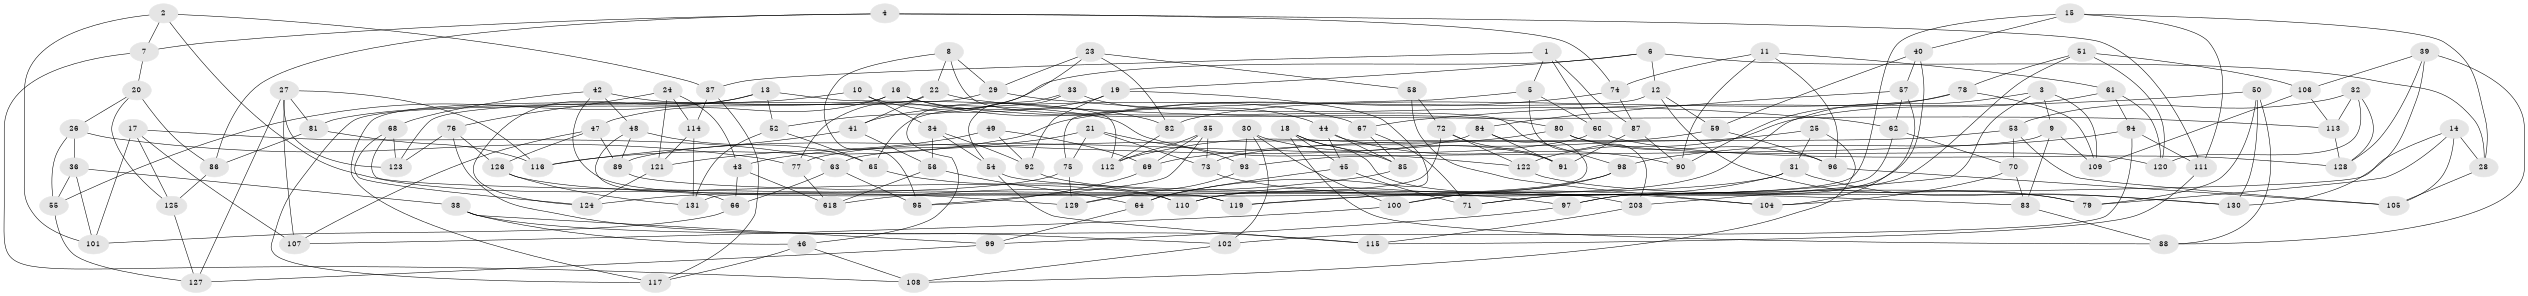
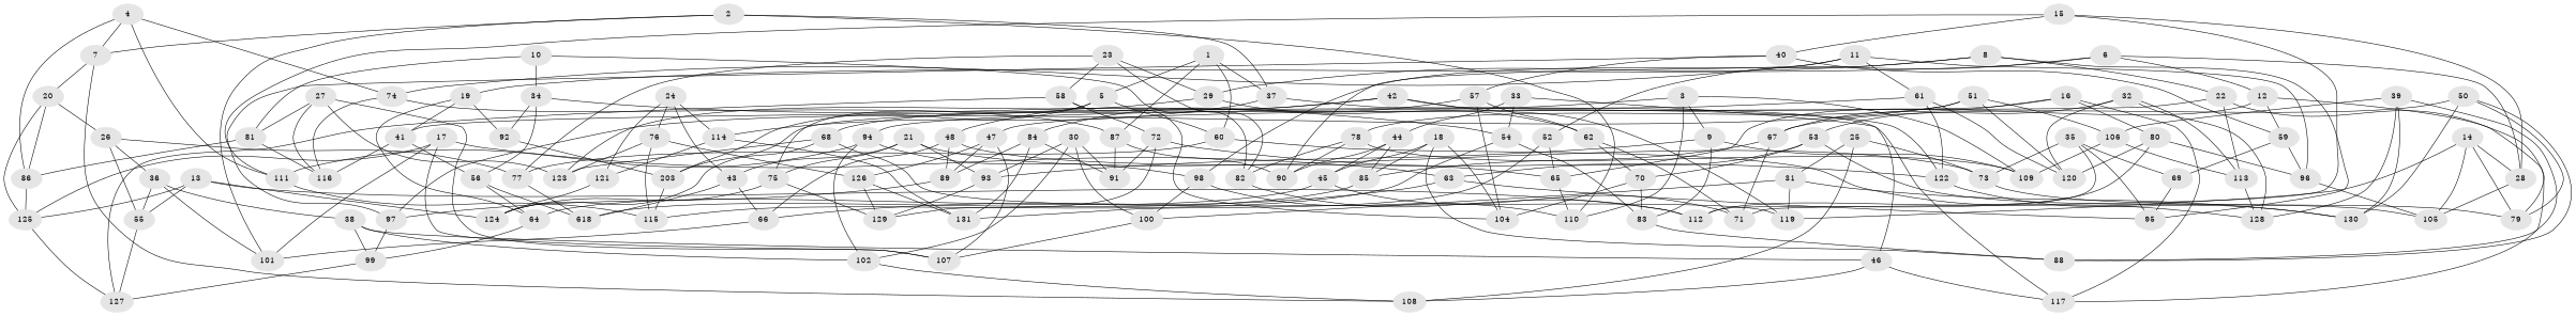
  graph {
    node [color=gray90 style=filled]
    1
    5
    37
    60
    87
    n6 [label=203]
    75
    117
    114
    77
    128
    90
    91
    2
    7
    101
    110
    20
    108
    3
    9
    109
    83
    93
    115
    4
    74
    86
    111
    116
    125
    124
    129
    6
    12
    19
    28
    52
    59
    65
    79
    41
    64
    92
    105
    131
    26
    8
    22
    29
    95
    98
    113
    123
    62
    100
    88
    10
    34
    81
    82
    33
    44
    46
    54
    56
    112
    11
    61
    96
    120
    122
    94
    69
    13
    55
    127
    14
    119
    15
    40
    71
    57
    97
    16
    47
    67
    80
    107
    89
    126
    85
    17
    63
    66
    18
    45
    104
    n99 [label=618]
    99
    36
    21
    43
    73
    23
    58
    72
    24
    76
    121
    25
    31
    130
-   49
    38
    27
    70
    30
    102
    32
    53
    35
    39
    106
    84
    42
    48
    68
    50
    51
    78
    1 -- 5
    1 -- 37
    1 -- 60
    1 -- 87
    5 -- 60
    5 -- n6
    5 -- 75
    37 -- 117
    37 -- 114
    60 -- 77
    60 -- 128
    87 -- 90
    87 -- 91
    n6 -- 115
    75 -- 124
    75 -- 129
    114 -- 131
    114 -- 121
    77 -- n99
    2 -- 37
    2 -- 7
    2 -- 101
    2 -- 110
    7 -- 20
    7 -- 108
    20 -- 86
    20 -- 125
    20 -- 26
    3 -- n6
    3 -- 110
    3 -- 9
    3 -- 109
    9 -- 109
    9 -- 83
    9 -- 93
    83 -- 88
    93 -- 129
    4 -- 7
    4 -- 74
    4 -- 86
    4 -- 111
    74 -- 87
    74 -- 116
    86 -- 125
    111 -- 115
    125 -- 127
    6 -- 12
    6 -- 19
    6 -- 28
    6 -- 52
    12 -- 59
    12 -- 65
    12 -- 79
    19 -- 41
    19 -- 64
    19 -- 92
    28 -- 105
    52 -- 65
    52 -- 131
    59 -- 96
    59 -- 69
    65 -- 110
    41 -- 116
    41 -- 56
    64 -- 99
    92 -- n6
    26 -- 77
    26 -- 55
    26 -- 36
    8 -- 22
    8 -- 29
    8 -- 95
    8 -- 98
    22 -- 117
    22 -- 41
    22 -- 113
    29 -- 123
    29 -- 62
    98 -- 110
    98 -- 100
    113 -- 128
    62 -- 71
    62 -- 70
    100 -- 107
    10 -- 34
    10 -- 81
    10 -- 82
    34 -- 92
    34 -- 54
    34 -- 56
    81 -- 86
    81 -- 116
    82 -- 112
    33 -- 44
    33 -- 46
    33 -- 54
    44 -- 90
    44 -- 85
    44 -- 45
    46 -- 117
    46 -- 108
    54 -- 83
    54 -- 115
    56 -- 64
    56 -- n99
    11 -- 90
    11 -- 74
    11 -- 61
    11 -- 96
    61 -- 120
    61 -- 122
    61 -- 94
    96 -- 105
    122 -- 130
    94 -- 111
    94 -- 98
    94 -- 102
    69 -- 95
    13 -- 124
-   13 -- 52
+   13 -- 125
    13 -- 112
    13 -- 55
    55 -- 127
    14 -- 28
    14 -- 79
    14 -- 105
    14 -- 119
    15 -- 111
    15 -- 28
    15 -- 40
    15 -- 71
    40 -- 59
    40 -- 57
    40 -- 97
    57 -- 62
    57 -- 104
    57 -- 84
    97 -- 99
    16 -- 117
    16 -- 47
    16 -- 67
    16 -- 80
    47 -- 107
    47 -- 89
    47 -- 126
    67 -- 71
    67 -- 85
    80 -- 112
    80 -- 96
    80 -- 120
    89 -- 97
    126 -- 129
    126 -- 131
    85 -- n99
    17 -- 101
    17 -- 125
    17 -- 107
    17 -- 63
    63 -- 95
    63 -- 66
    66 -- 101
    18 -- 88
    18 -- 85
    18 -- 45
    18 -- 104
    45 -- 64
    45 -- 71
    99 -- 127
    36 -- 101
    36 -- 55
    36 -- 38
    21 -- 75
    21 -- 93
    21 -- 43
    21 -- 73
    43 -- 66
    43 -- n99
    73 -- 79
    23 -- 77
    23 -- 29
    23 -- 82
    23 -- 58
-   27 -- 127
+   58 -- 127
    58 -- 104
    58 -- 72
    72 -- 91
    72 -- 129
    72 -- 122
    24 -- 114
    24 -- 43
    24 -- 76
    24 -- 121
    76 -- 115
    76 -- 123
    76 -- 126
    121 -- 124
    25 -- 108
    25 -- 73
    25 -- 31
    31 -- 100
    31 -- 119
    31 -- 130
-   49 -- 92
-   49 -- 69
-   49 -- 121
    38 -- 46
    38 -- 99
    38 -- 102
    27 -- 116
    27 -- 123
    27 -- 81
    27 -- 107
    70 -- 83
    70 -- 104
    30 -- 91
    30 -- 93
    30 -- 100
    30 -- 102
    102 -- 108
    32 -- 128
    32 -- 113
    32 -- 120
    32 -- 53
    53 -- 105
    53 -- 63
    53 -- 70
    35 -- 95
    35 -- 112
    35 -- 69
    35 -- 73
    39 -- 128
    39 -- 88
    39 -- 130
    39 -- 106
    106 -- 109
    106 -- 113
    84 -- 91
    84 -- 131
    84 -- 89
    42 -- 122
    42 -- 119
    42 -- 48
    42 -- 68
    48 -- 65
    48 -- 89
    48 -- 66
    68 -- 124
    68 -- 123
    68 -- 119
    50 -- 79
    50 -- 88
    50 -- 67
    50 -- 130
    51 -- 120
    51 -- 97
    51 -- 106
    51 -- 78
    78 -- 90
    78 -- 109
    78 -- 82
  }
